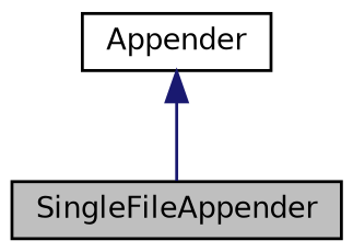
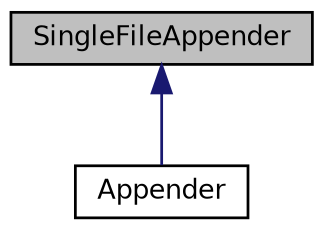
  digraph {
    node [color=black fontname=Helvetica fontsize=10 shape=record style=filled]
    n1 [fillcolor=grey75 fontcolor=black height=0.2 label=SingleFileAppender width=0.4]
    n2 [fillcolor=white height=0.2 label=Appender width=0.4]
-   n2 -> n1 [color=midnightblue dir=back fontname=Helvetica fontsize=10 labelfontname=Helvetica labelfontsize=10 style=solid]
+   n1 -> n2 [color=midnightblue dir=back fontname=Helvetica fontsize=10 labelfontname=Helvetica labelfontsize=10 style=solid]
  }
